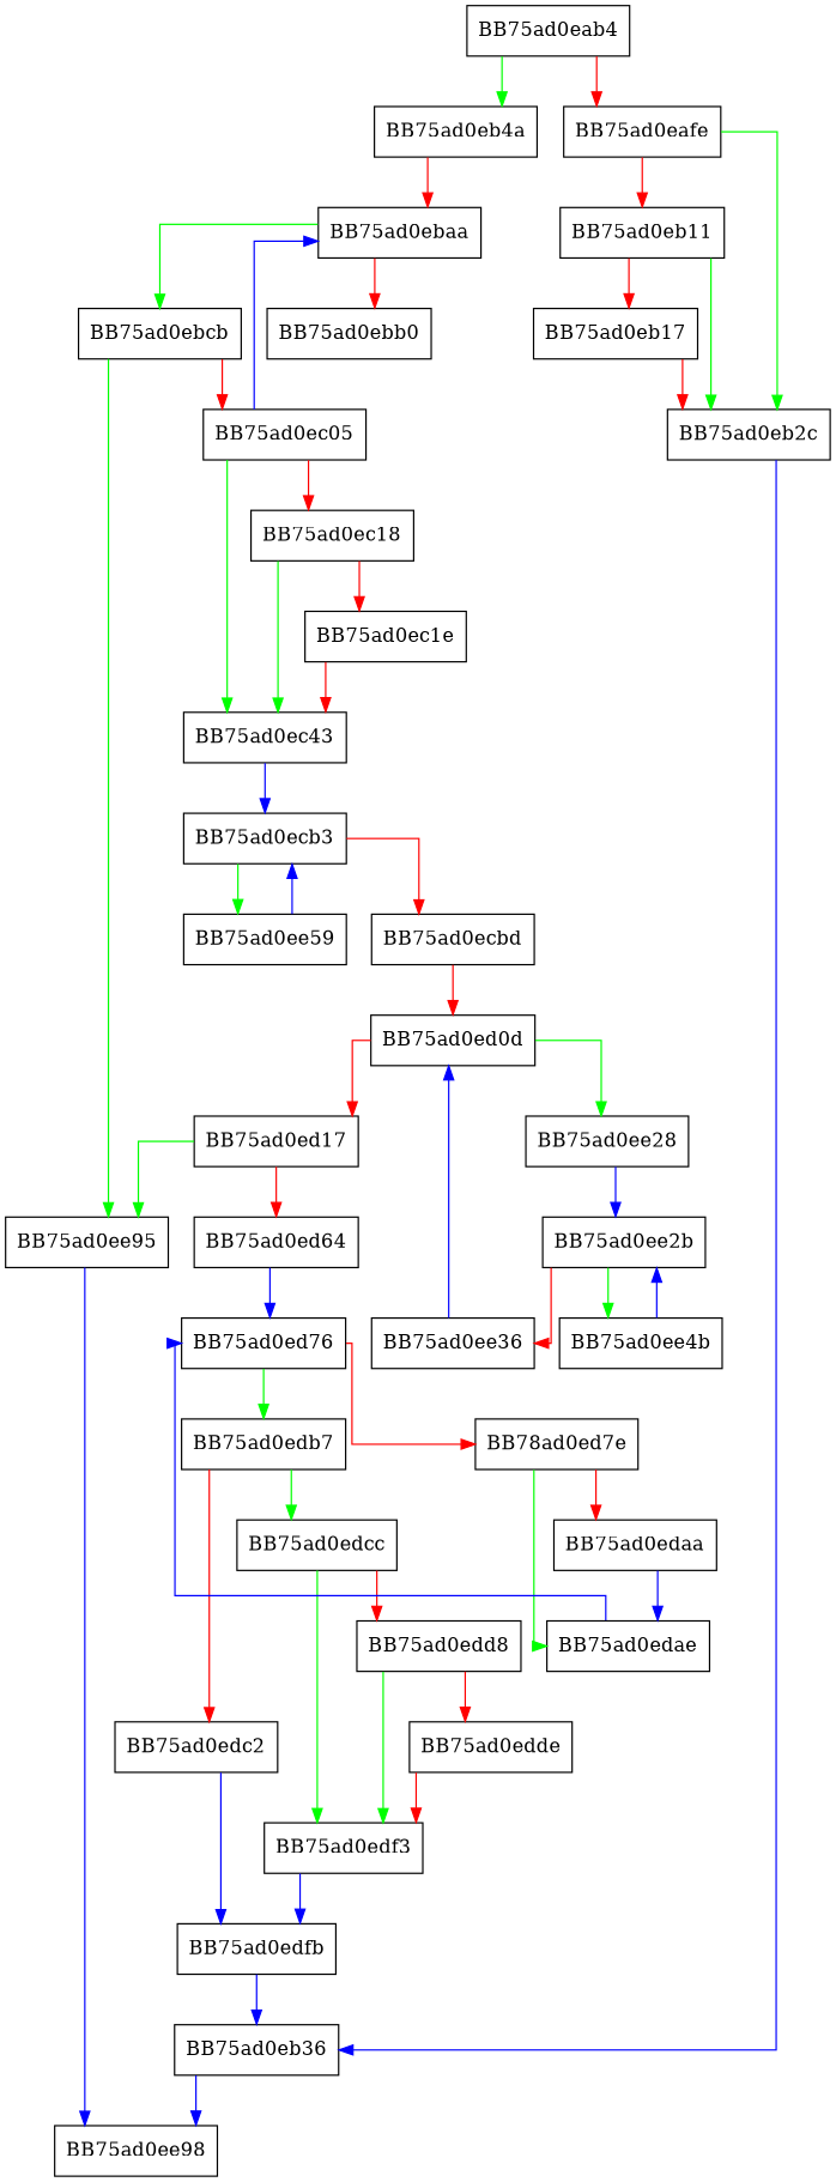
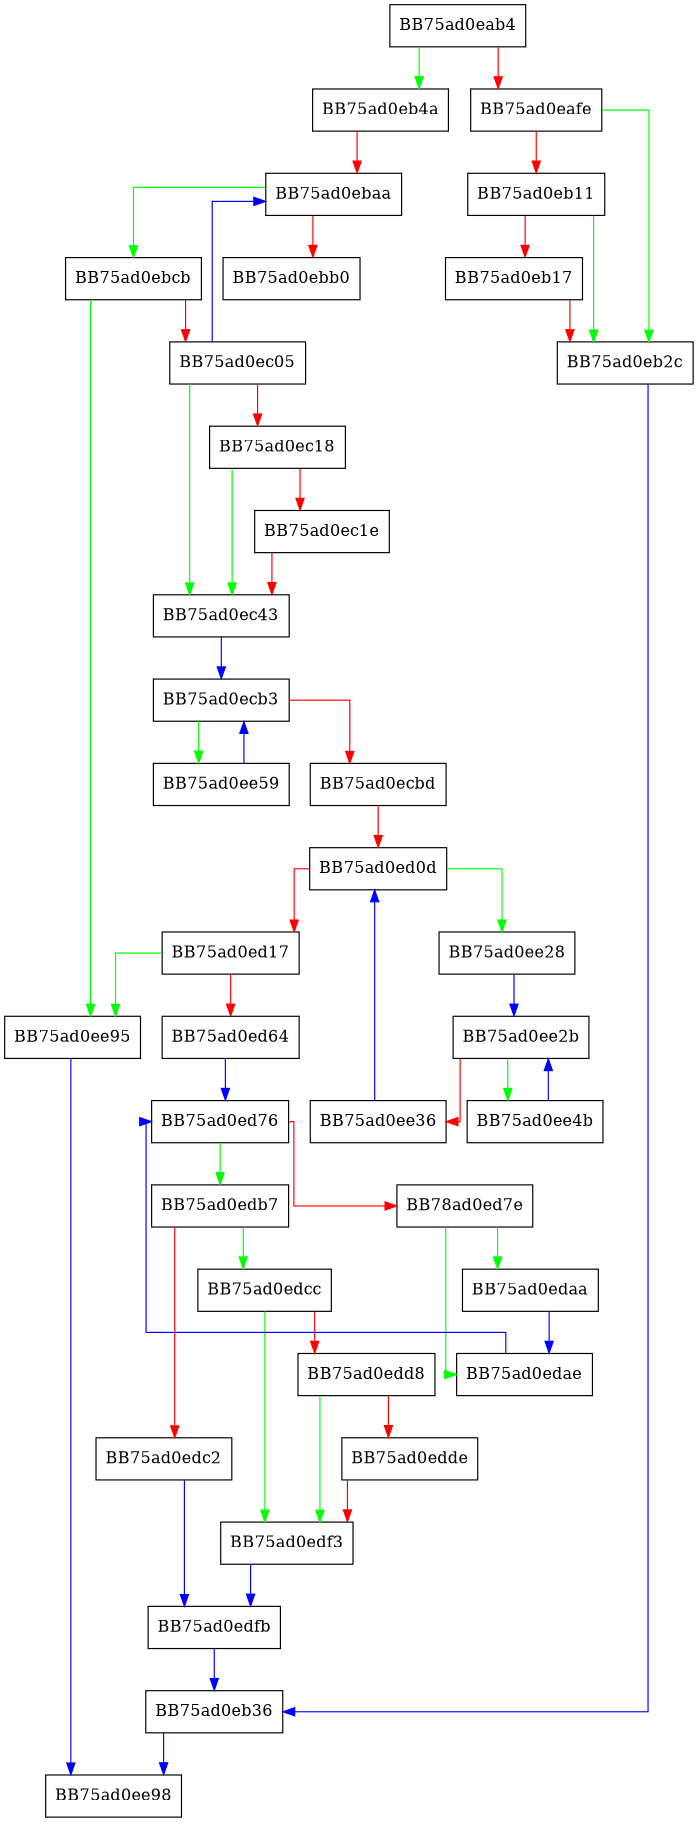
  digraph {
    splines=ortho
    node [shape=box]
    edge [color=red]
    BB75ad0eab4
    BB75ad0eb4a
    BB75ad0eafe
    BB75ad0ebaa
    BB75ad0eb2c
    BB75ad0eb11
    BB75ad0ebcb
    BB75ad0ebb0
    BB75ad0eb36
    BB75ad0eb17
    BB75ad0ee98
    BB75ad0ee95
    BB75ad0ec05
    BB75ad0ec43
    BB75ad0ec18
    BB75ad0ecb3
    BB75ad0ec1e
    BB75ad0ee59
    BB75ad0ecbd
    BB75ad0ed0d
    BB75ad0ee28
    BB75ad0ed17
    BB75ad0ee2b
    BB75ad0ed64
    BB75ad0ee4b
    BB75ad0ee36
    BB75ad0ed76
    BB75ad0edb7
    n29 [label=BB78ad0ed7e]
    BB75ad0edcc
    BB75ad0edc2
    BB75ad0edae
    BB75ad0edaa
    BB75ad0edf3
    BB75ad0edd8
    BB75ad0edfb
    BB75ad0edde
    BB75ad0eab4 -> BB75ad0eb4a [color=green]
    BB75ad0eab4 -> BB75ad0eafe
    BB75ad0eb4a -> BB75ad0ebaa
    BB75ad0eafe -> BB75ad0eb2c [color=green]
    BB75ad0eafe -> BB75ad0eb11
    BB75ad0ebaa -> BB75ad0ebcb [color=green]
    BB75ad0ebaa -> BB75ad0ebb0
    BB75ad0eb2c -> BB75ad0eb36 [color=blue]
    BB75ad0eb11 -> BB75ad0eb2c [color=green]
    BB75ad0eb11 -> BB75ad0eb17
    BB75ad0ebcb -> BB75ad0ee95 [color=green]
    BB75ad0ebcb -> BB75ad0ec05
    BB75ad0eb36 -> BB75ad0ee98 [color=blue]
    BB75ad0eb17 -> BB75ad0eb2c
    BB75ad0ee95 -> BB75ad0ee98 [color=blue]
    BB75ad0ec05 -> BB75ad0ebaa [color=blue]
    BB75ad0ec05 -> BB75ad0ec43 [color=green]
    BB75ad0ec05 -> BB75ad0ec18
    BB75ad0ec43 -> BB75ad0ecb3 [color=blue]
    BB75ad0ec18 -> BB75ad0ec43 [color=green]
    BB75ad0ec18 -> BB75ad0ec1e
    BB75ad0ecb3 -> BB75ad0ee59 [color=green]
    BB75ad0ecb3 -> BB75ad0ecbd
    BB75ad0ec1e -> BB75ad0ec43
    BB75ad0ee59 -> BB75ad0ecb3 [color=blue]
    BB75ad0ecbd -> BB75ad0ed0d
    BB75ad0ed0d -> BB75ad0ee28 [color=green]
    BB75ad0ed0d -> BB75ad0ed17
    BB75ad0ee28 -> BB75ad0ee2b [color=blue]
    BB75ad0ed17 -> BB75ad0ee95 [color=green]
    BB75ad0ed17 -> BB75ad0ed64
    BB75ad0ee2b -> BB75ad0ee4b [color=green]
    BB75ad0ee2b -> BB75ad0ee36
    BB75ad0ed64 -> BB75ad0ed76 [color=blue]
    BB75ad0ee4b -> BB75ad0ee2b [color=blue]
    BB75ad0ee36 -> BB75ad0ed0d [color=blue]
    BB75ad0ed76 -> BB75ad0edb7 [color=green]
    BB75ad0ed76 -> n29
    BB75ad0edb7 -> BB75ad0edcc [color=green]
    BB75ad0edb7 -> BB75ad0edc2
    n29 -> BB75ad0edae [color=green]
-   n29 -> BB75ad0edaa
+   n29 -> BB75ad0edaa [color=green]
    BB75ad0edcc -> BB75ad0edf3 [color=green]
    BB75ad0edcc -> BB75ad0edd8
    BB75ad0edc2 -> BB75ad0edfb [color=blue]
    BB75ad0edae -> BB75ad0ed76 [color=blue]
    BB75ad0edaa -> BB75ad0edae [color=blue]
    BB75ad0edf3 -> BB75ad0edfb [color=blue]
    BB75ad0edd8 -> BB75ad0edf3 [color=green]
    BB75ad0edd8 -> BB75ad0edde
    BB75ad0edfb -> BB75ad0eb36 [color=blue]
    BB75ad0edde -> BB75ad0edf3
  }
